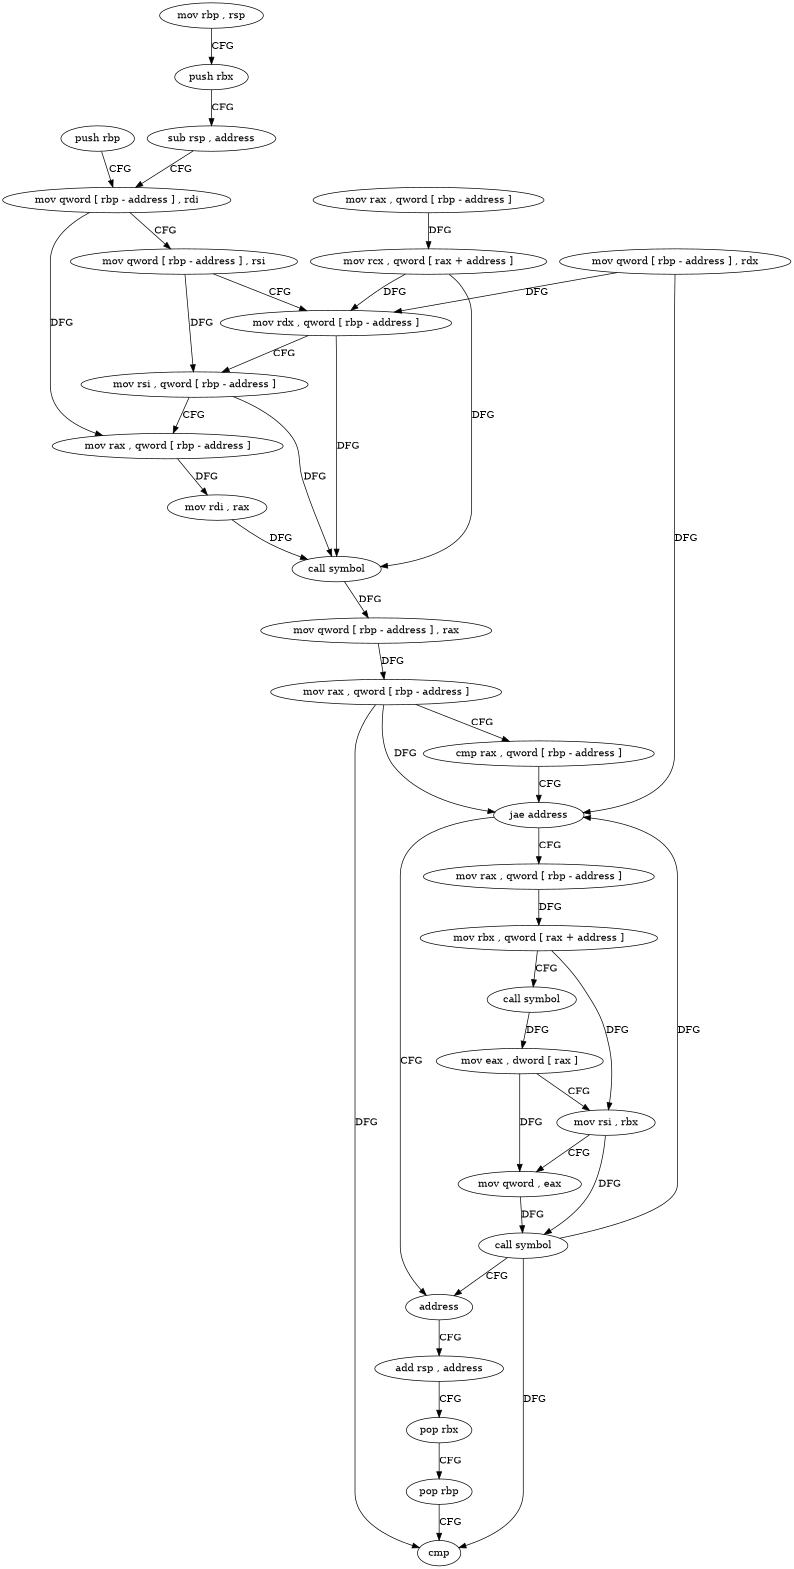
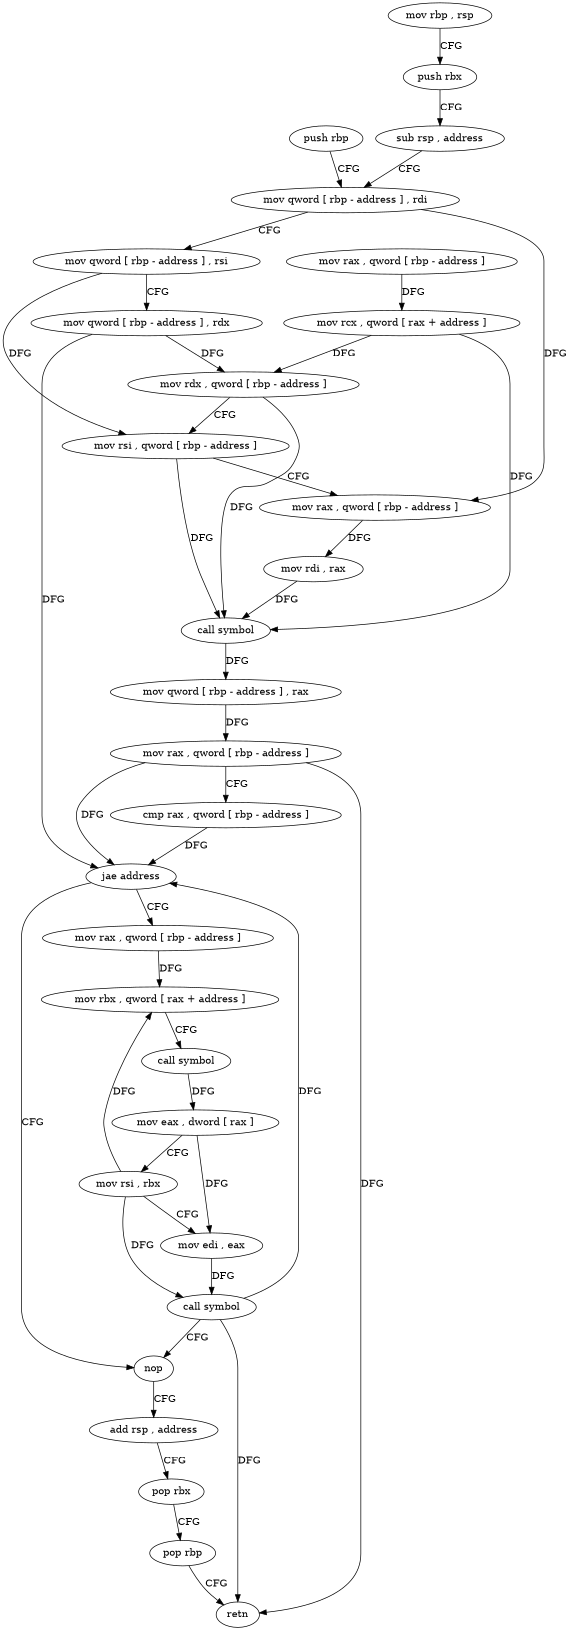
  digraph {
    n1 [label="push rbp"]
    n2 [label="mov qword [ rbp - address ] , rdi"]
    n3 [label="mov rbp , rsp"]
    n4 [label="push rbx"]
    n5 [label="sub rsp , address"]
    n6 [label="mov qword [ rbp - address ] , rsi"]
    n7 [label="mov rax , qword [ rbp - address ]"]
    n8 [label="mov qword [ rbp - address ] , rdx"]
    n9 [label="mov rsi , qword [ rbp - address ]"]
    n10 [label="mov rdi , rax"]
    n11 [label="mov rdx , qword [ rbp - address ]"]
    n12 [label="jae address"]
    n13 [label="call symbol"]
    n14 [label="mov rax , qword [ rbp - address ]"]
-   n15 [label=address]
+   n15 [label=nop]
    n16 [label="mov rax , qword [ rbp - address ]"]
    n17 [label="mov rcx , qword [ rax + address ]"]
    n18 [label="mov rbx , qword [ rax + address ]"]
    n19 [label="mov qword [ rbp - address ] , rax"]
    n20 [label="mov rax , qword [ rbp - address ]"]
    n21 [label="cmp rax , qword [ rbp - address ]"]
-   n22 [label=cmp]
+   n22 [label=retn]
    n23 [label="add rsp , address"]
    n24 [label="pop rbx"]
    n25 [label="call symbol"]
    n26 [label="mov rsi , rbx"]
    n27 [label="pop rbp"]
    n28 [label="mov eax , dword [ rax ]"]
-   n29 [label="mov qword , eax"]
+   n29 [label="mov edi , eax"]
    n30 [label="call symbol"]
    n1 -> n2 [label=CFG]
    n2 -> n6 [label=CFG]
    n2 -> n7 [label=DFG]
    n3 -> n4 [label=CFG]
    n4 -> n5 [label=CFG]
    n5 -> n2 [label=CFG]
-   n6 -> n11 [label=CFG]
+   n6 -> n8 [label=CFG]
    n6 -> n9 [label=DFG]
    n7 -> n10 [label=DFG]
    n8 -> n11 [label=DFG]
    n8 -> n12 [label=DFG]
    n9 -> n7 [label=CFG]
    n9 -> n13 [label=DFG]
    n10 -> n13 [label=DFG]
    n11 -> n9 [label=CFG]
    n11 -> n13 [label=DFG]
    n12 -> n14 [label=CFG]
    n12 -> n15 [label=CFG]
    n13 -> n19 [label=DFG]
    n14 -> n18 [label=DFG]
    n15 -> n23 [label=CFG]
    n16 -> n17 [label=DFG]
    n17 -> n11 [label=DFG]
    n17 -> n13 [label=DFG]
    n18 -> n25 [label=CFG]
-   n18 -> n26 [label=DFG]
+   n26 -> n18 [label=DFG]
    n19 -> n20 [label=DFG]
    n20 -> n12 [label=DFG]
    n20 -> n21 [label=CFG]
    n20 -> n22 [label=DFG]
-   n21 -> n12 [label=CFG]
+   n21 -> n12 [label=DFG]
    n23 -> n24 [label=CFG]
    n24 -> n27 [label=CFG]
    n25 -> n28 [label=DFG]
    n26 -> n29 [label=CFG]
    n26 -> n30 [label=DFG]
    n27 -> n22 [label=CFG]
    n28 -> n26 [label=CFG]
    n28 -> n29 [label=DFG]
    n29 -> n30 [label=DFG]
    n30 -> n12 [label=DFG]
    n30 -> n15 [label=CFG]
    n30 -> n22 [label=DFG]
  }
